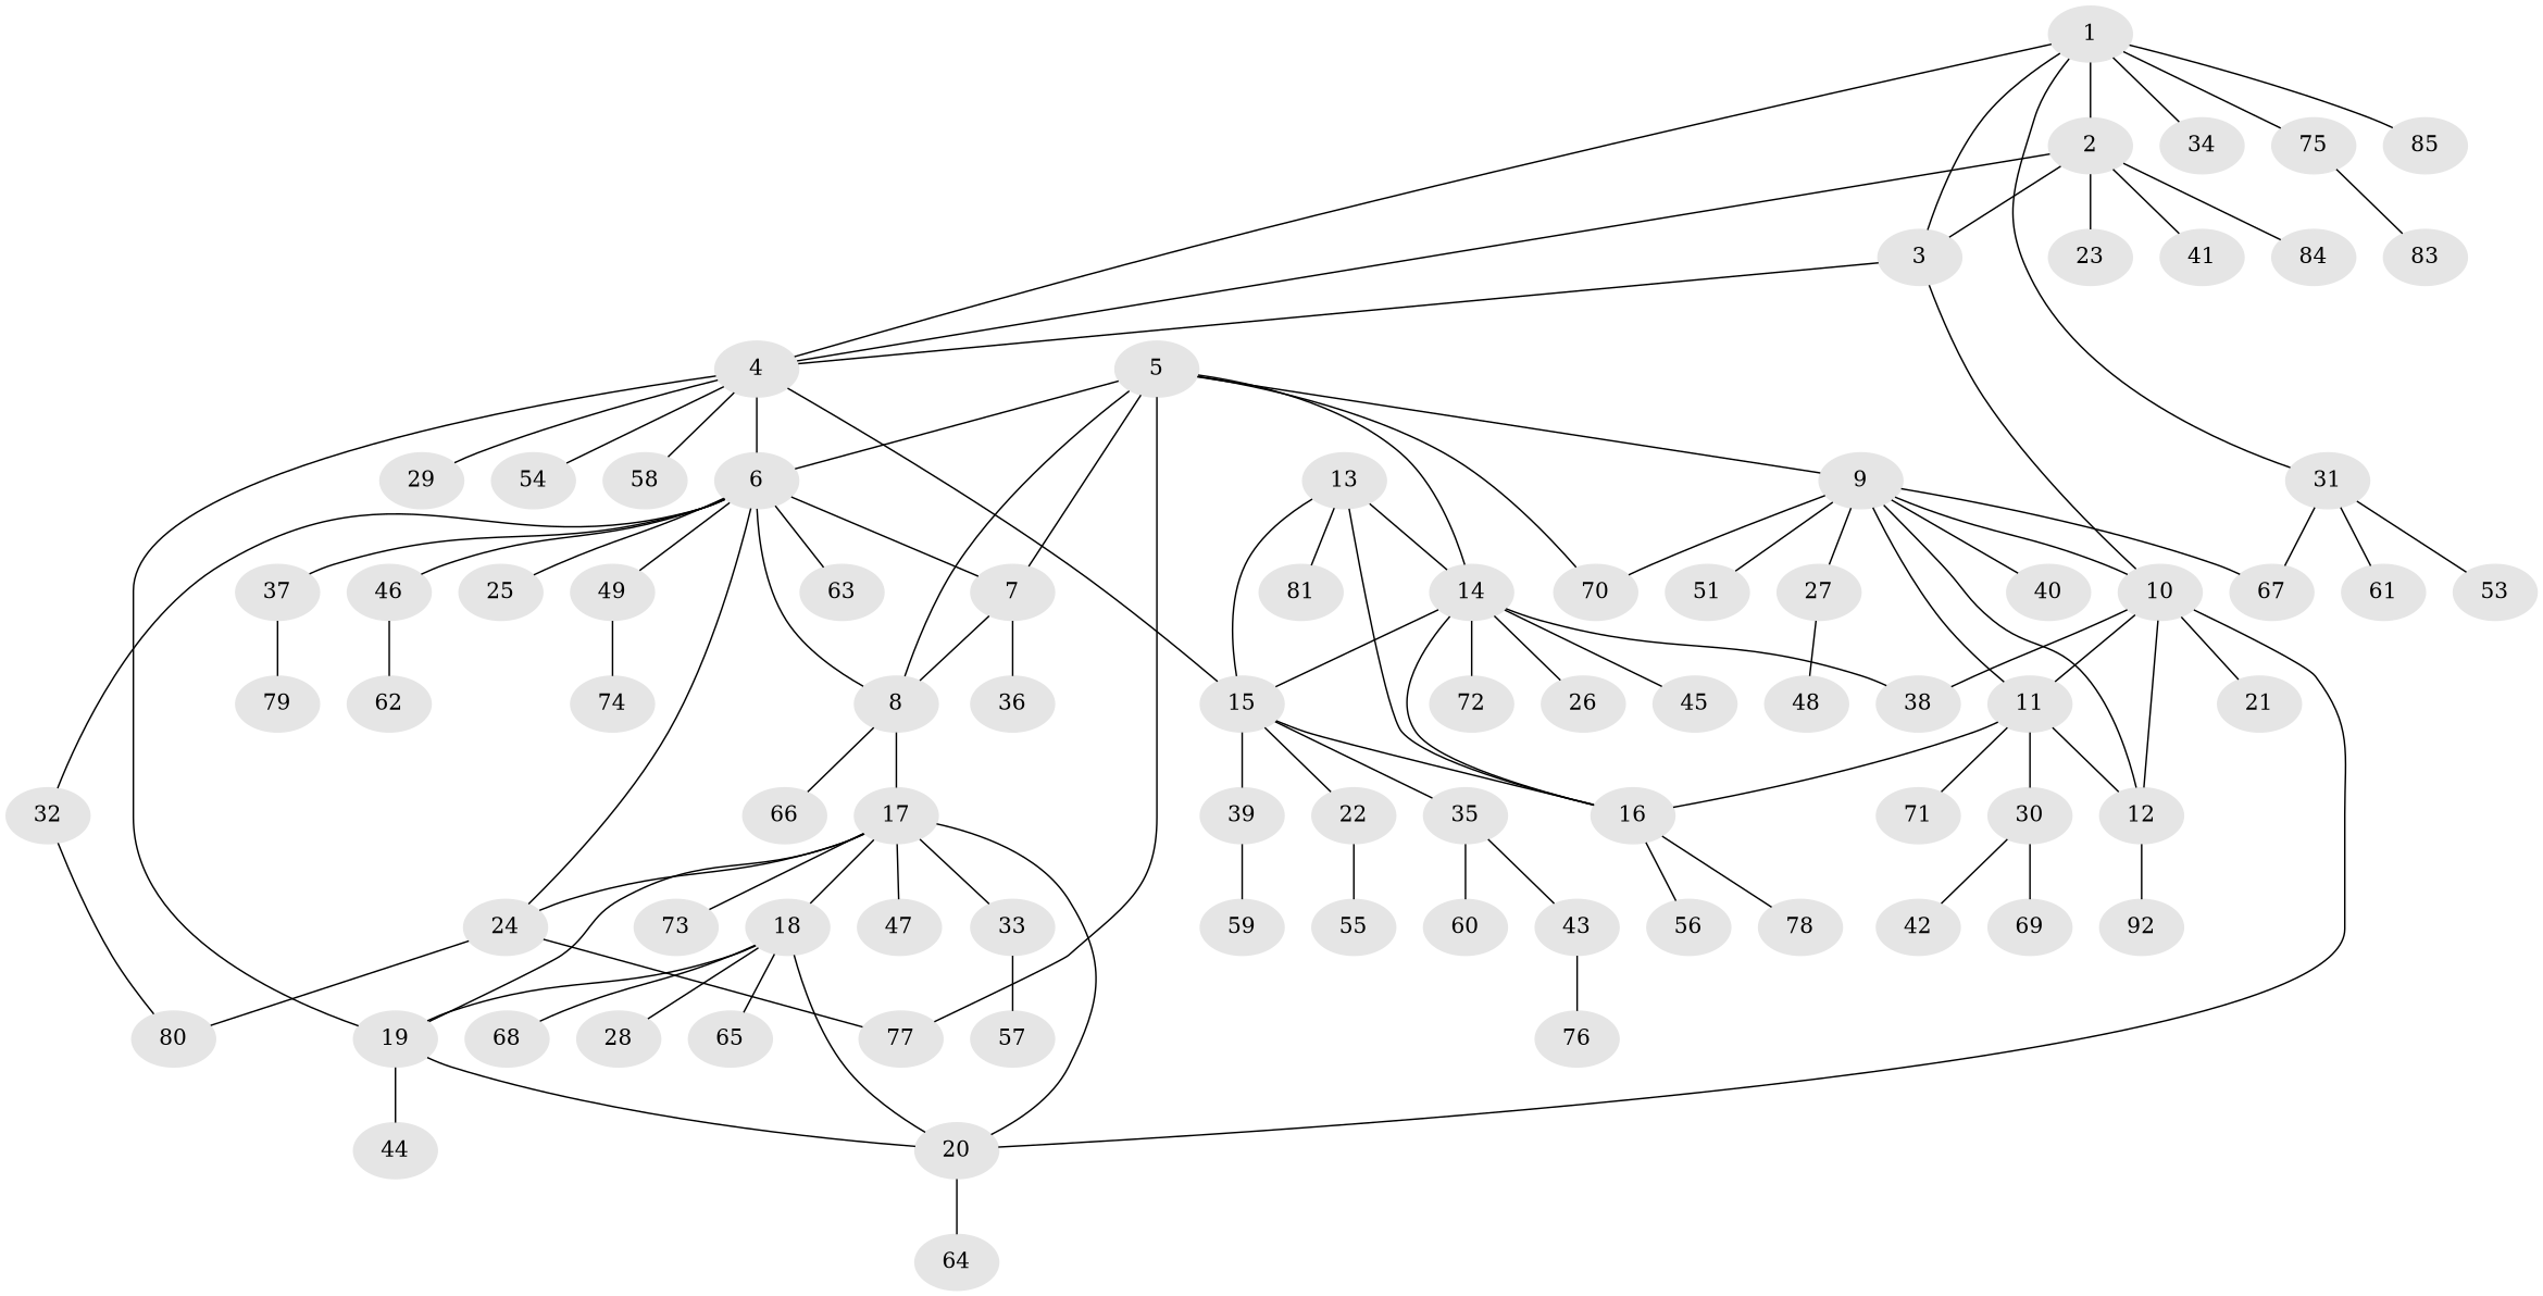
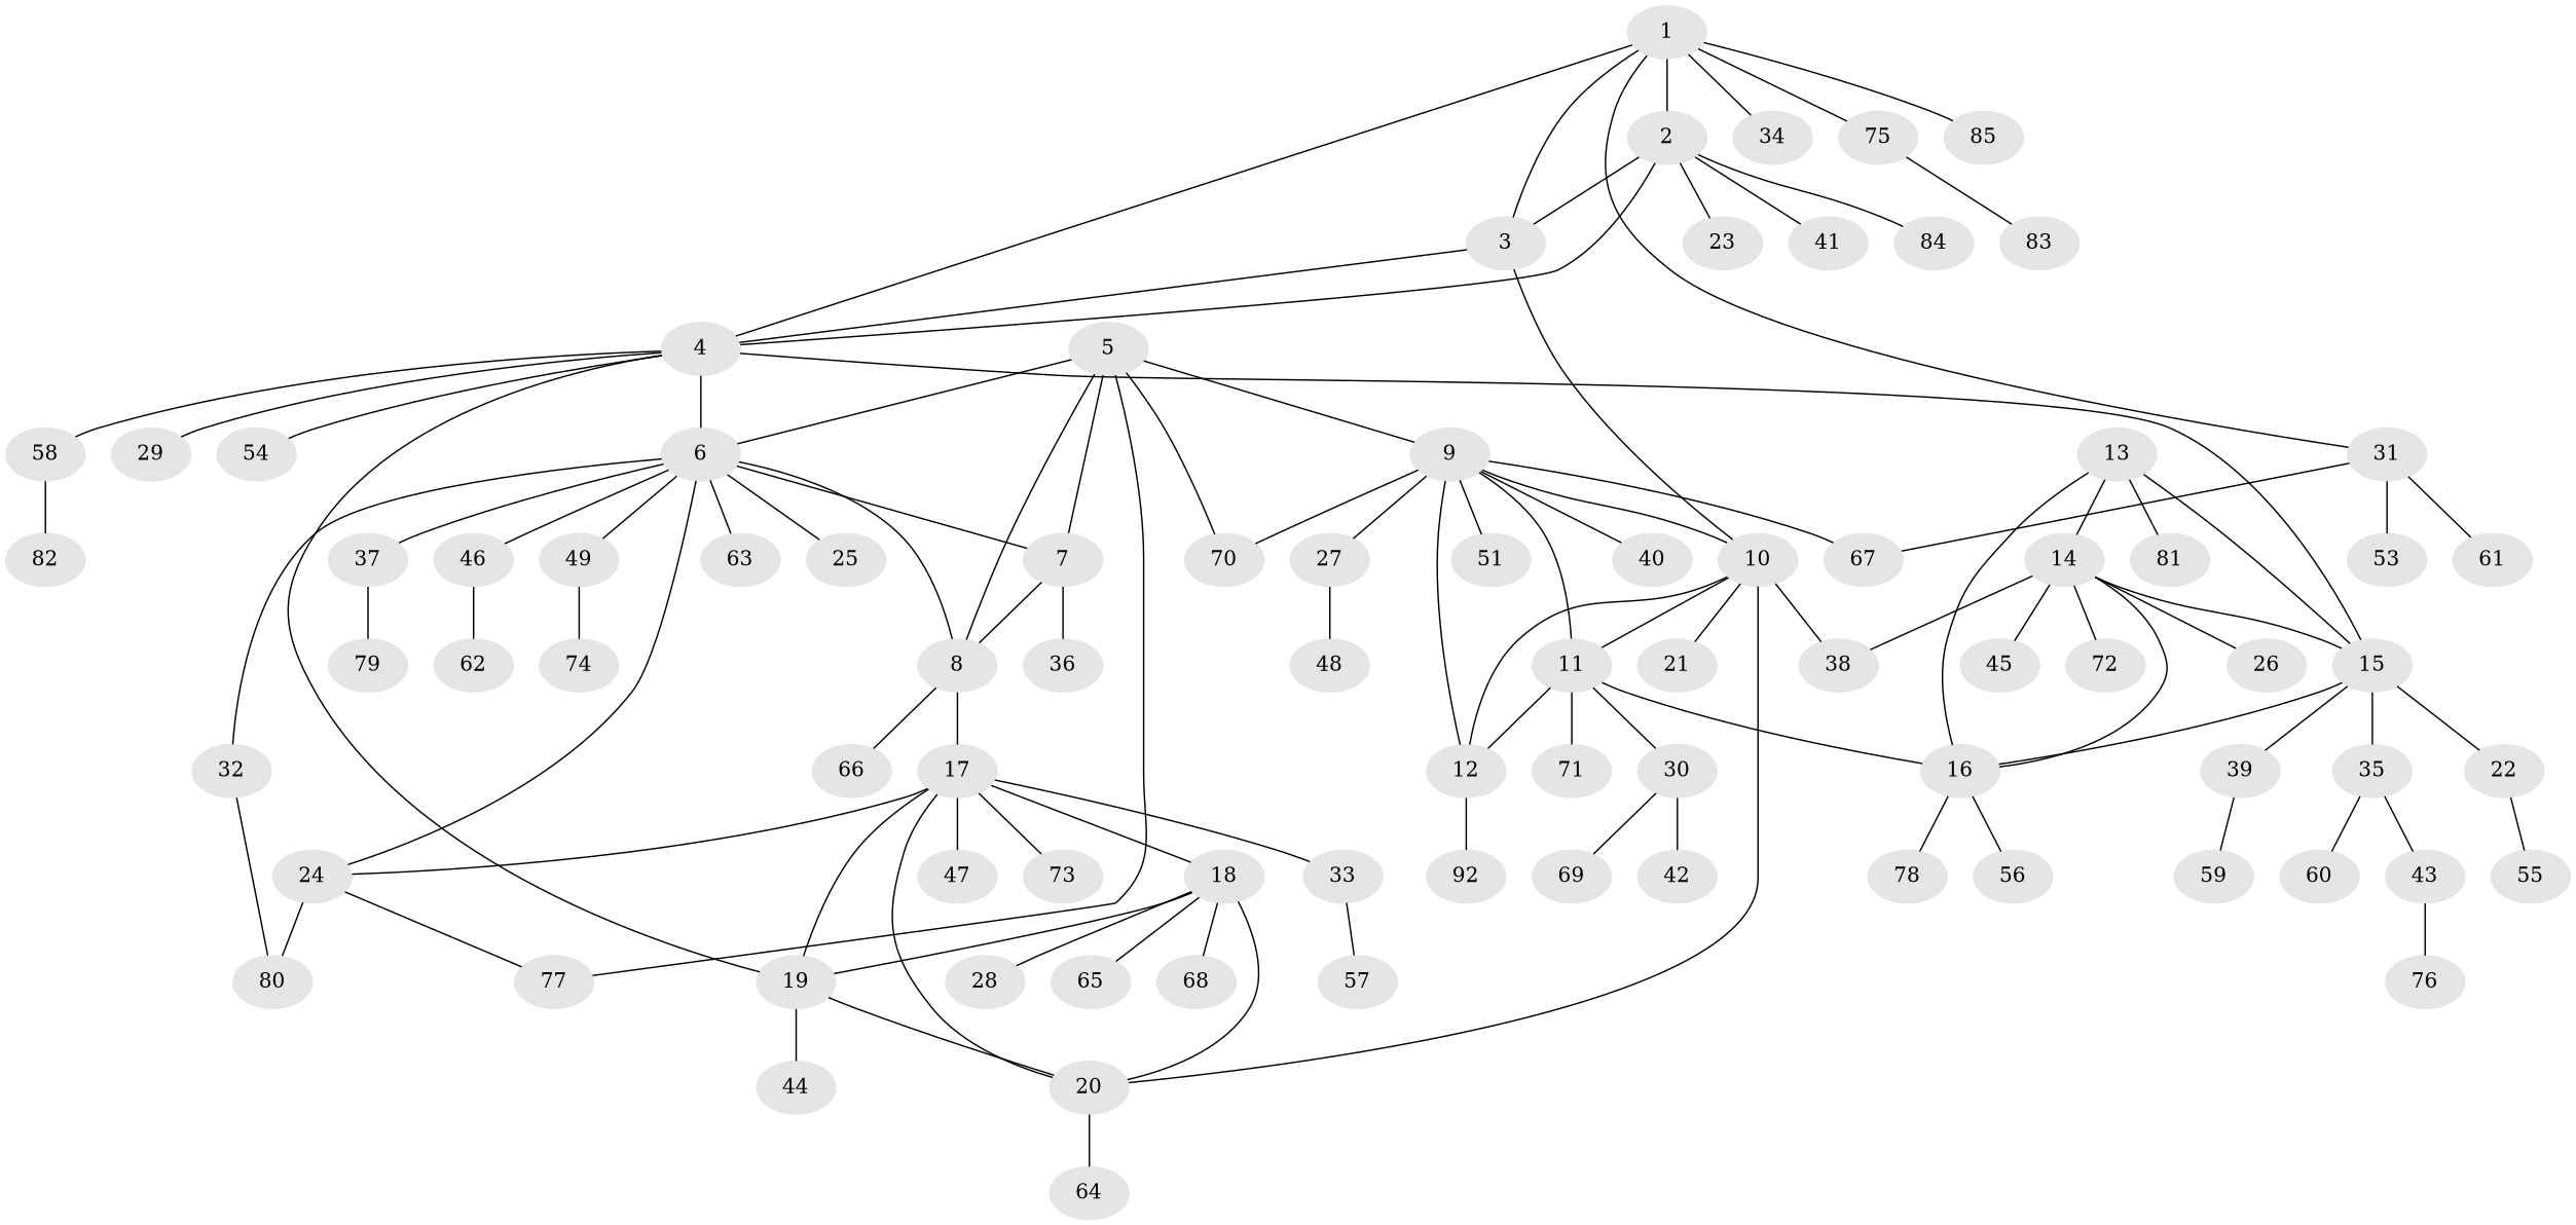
  graph {
    node [color=gray90 style=filled]
    1
    2
    3
    4
    31
    34
    75
    85
    23
    41
    84
    10
    6
    15
    19
    29
    54
    58
    67
    53
    61
    83
    11
    12
    20
    21
    38
    7
    8
    24
    25
    32
    37
    46
    49
    63
    16
    22
    35
    39
    44
+   82
    5
    9
    14
    70
    77
    36
    17
    66
    27
    40
    51
    26
    45
    72
    80
    79
    62
    74
    18
    33
    47
    73
    30
    71
    n67 [label=92]
    48
    64
    56
    78
    42
    69
    13
    81
    55
    43
    60
    59
    28
    65
    68
    57
    76
    1 -- 2
    1 -- 3
    1 -- 4
    1 -- 31
    1 -- 34
    1 -- 75
    1 -- 85
    2 -- 3
    2 -- 4
    2 -- 23
    2 -- 41
    2 -- 84
    3 -- 4
    3 -- 10
    4 -- 6
    4 -- 15
    4 -- 19
    4 -- 29
    4 -- 54
    4 -- 58
    31 -- 67
    31 -- 53
    31 -- 61
    75 -- 83
    10 -- 11
    10 -- 12
    10 -- 20
    10 -- 21
    10 -- 38
    6 -- 7
    6 -- 8
    6 -- 24
    6 -- 25
    6 -- 32
    6 -- 37
    6 -- 46
    6 -- 49
    6 -- 63
    15 -- 16
    15 -- 22
    15 -- 35
    15 -- 39
    19 -- 20
    19 -- 44
+   58 -- 82
    11 -- 12
    11 -- 16
    11 -- 30
    11 -- 71
    12 -- n67
    20 -- 64
    7 -- 8
    7 -- 36
    8 -- 17
    8 -- 66
    24 -- 77
    24 -- 80
    32 -- 80
    37 -- 79
    46 -- 62
    49 -- 74
    16 -- 56
    16 -- 78
    22 -- 55
    35 -- 43
    35 -- 60
    39 -- 59
    5 -- 6
    5 -- 7
    5 -- 8
    5 -- 9
-   5 -- 14
    5 -- 70
    5 -- 77
    9 -- 10
    9 -- 67
    9 -- 11
    9 -- 12
    9 -- 70
    9 -- 27
    9 -- 40
    9 -- 51
    14 -- 15
    14 -- 38
    14 -- 16
    14 -- 26
    14 -- 45
    14 -- 72
    17 -- 19
    17 -- 20
    17 -- 24
    17 -- 18
    17 -- 33
    17 -- 47
    17 -- 73
    27 -- 48
    18 -- 19
    18 -- 20
    18 -- 28
    18 -- 65
    18 -- 68
    33 -- 57
    30 -- 42
    30 -- 69
    13 -- 15
    13 -- 16
    13 -- 14
    13 -- 81
    43 -- 76
  }
